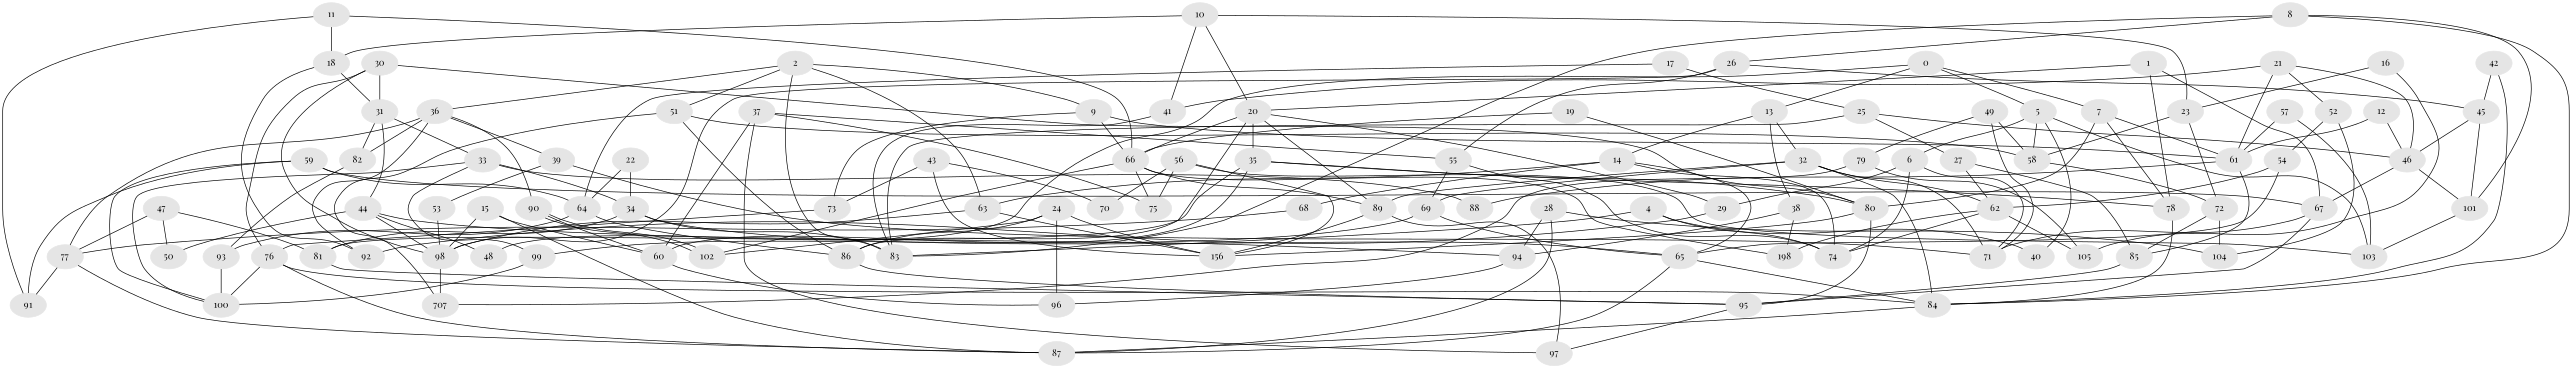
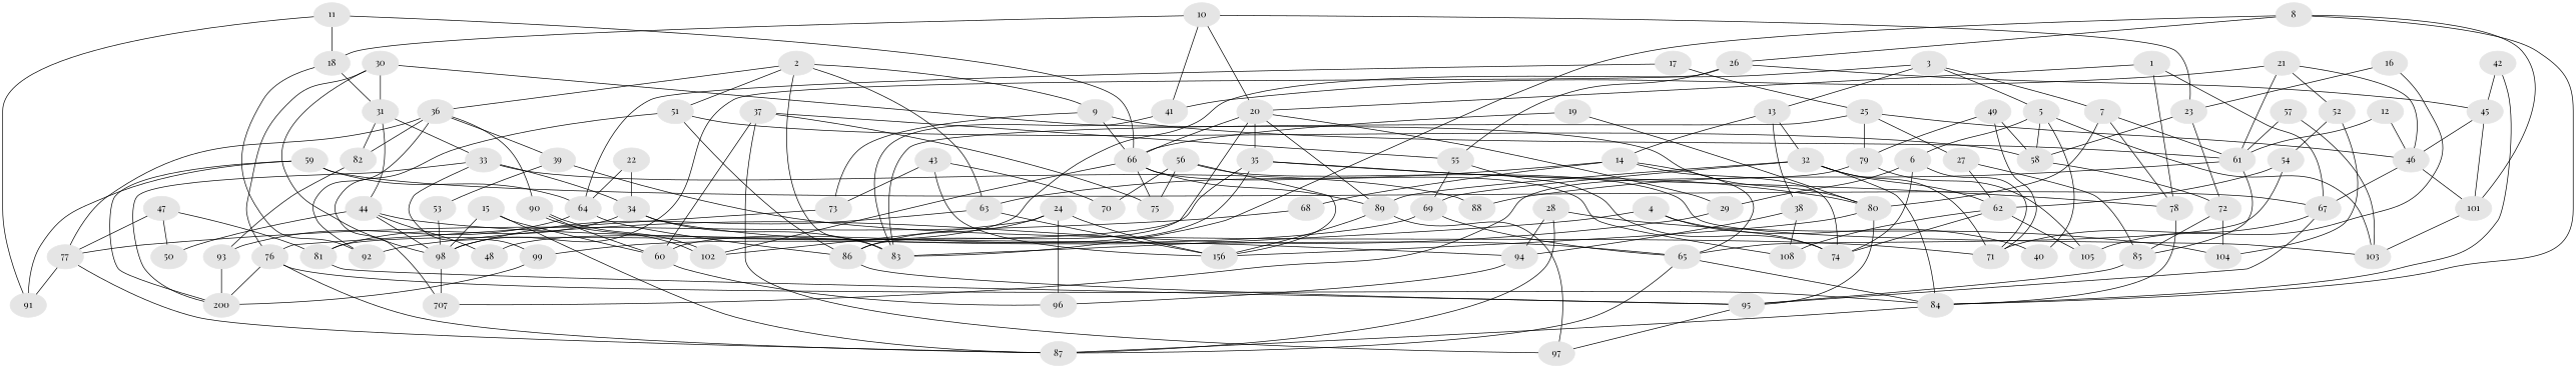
  graph {
    fontname="Playfair Display"
    node [color=gray90 fontname="Playfair Display" style=filled]
    edge [fontname="Playfair Display"]
    1
    20
    67
    78
    29
    66
    35
    86
    89
    71
    95
    84
    2
    9
    36
    51
    63
    83
    61
    73
    92
    82
    39
    77
    90
    58
    n27 [label=707]
    98
    n29 [label=156]
-   3 [label=0]
+   3
    5
    7
    13
    48
    40
    6
    103
    80
    14
    32
    38
    4
    74
    72
    85
    88
    8
    26
    101
    45
    55
    87
    102
    75
-   108 [label=198]
+   108
    76
    10
    18
    23
    41
    31
    11
    91
    12
    46
    65
    68
    62
    69
    94
    15
    60
    96
    16
    105
    17
    25
    64
    27
    79
    93
    33
    44
    19
    81
    97
    21
    52
    104
    54
    22
    34
    24
    28
    30
-   100
+   100 [label=200]
    99
    50
    53
    37
    42
    43
    70
    47
    49
    56
    57
    59
    1 -- 20
    1 -- 67
    1 -- 78
    20 -- 29
    20 -- 66
    20 -- 35
    20 -- 86
    20 -- 89
    67 -- 71
    67 -- 95
    78 -- 84
    29 -- 92
    66 -- 89
    66 -- 102
    66 -- 75
    66 -- 108
    35 -- 78
    35 -- 80
    35 -- 60
    35 -- 81
    86 -- 95
    89 -- n29
    89 -- 97
    95 -- 97
    84 -- 87
    2 -- 9
    2 -- 36
    2 -- 51
    2 -- 63
    2 -- 83
    9 -- 66
    9 -- 61
    9 -- 73
    36 -- 92
    36 -- 82
    36 -- 39
    36 -- 77
    36 -- 90
    51 -- 86
    51 -- 58
    51 -- n27
    63 -- 98
    63 -- n29
    61 -- 85
    61 -- 88
    73 -- 76
    82 -- 93
    39 -- 71
    39 -- 53
    77 -- 87
    77 -- 91
    90 -- 102
    90 -- 102
    90 -- 60
    58 -- 72
    98 -- n27
    3 -- 5
    3 -- 7
    3 -- 13
    3 -- 48
    5 -- 58
    5 -- 40
    5 -- 6
    5 -- 103
    7 -- 78
    7 -- 61
    7 -- 80
    13 -- 14
    13 -- 32
    13 -- 38
    6 -- 29
    6 -- 71
    6 -- 74
    80 -- 95
    80 -- n29
    14 -- 63
    14 -- 74
    14 -- 65
    14 -- 68
    32 -- 89
    32 -- 71
    32 -- 84
    32 -- 62
    32 -- 69
    38 -- 108
    38 -- 94
    4 -- 83
    4 -- 40
    4 -- 74
    72 -- 85
    72 -- 104
    85 -- 95
    8 -- 84
    8 -- 83
    8 -- 26
    8 -- 101
    26 -- 98
    26 -- 45
    26 -- 55
    101 -- 103
    45 -- 101
    45 -- 46
    55 -- 74
    55 -- 69
    76 -- 84
    76 -- 87
    76 -- 100
    10 -- 20
    10 -- 18
    10 -- 23
    10 -- 41
    18 -- 92
    18 -- 31
    23 -- 58
    23 -- 72
    41 -- 83
    31 -- 82
    31 -- 33
    31 -- 44
    11 -- 66
    11 -- 18
    11 -- 91
    12 -- 61
    12 -- 46
    46 -- 67
    46 -- 101
    65 -- 84
    65 -- 87
    68 -- 77
    62 -- 74
    62 -- 108
    62 -- 105
    69 -- 65
    69 -- 99
    94 -- 96
    15 -- 98
    15 -- 87
    15 -- 60
    60 -- 96
    16 -- 23
    16 -- 105
    17 -- 25
    17 -- 64
    25 -- 83
    25 -- 46
    25 -- 27
+   25 -- 79
    64 -- 86
    64 -- 93
    27 -- 85
    27 -- 62
    79 -- n27
    79 -- 105
    93 -- 100
    33 -- 88
    33 -- 34
    33 -- 100
    33 -- 99
    44 -- 98
    44 -- 48
    44 -- 94
    44 -- 50
    19 -- 66
    19 -- 80
    81 -- 95
    21 -- 61
    21 -- 41
    21 -- 46
    21 -- 52
    52 -- 104
    52 -- 54
    54 -- 65
    54 -- 62
    22 -- 64
    22 -- 34
    34 -- 83
    34 -- 65
    34 -- 81
    24 -- 86
    24 -- n29
    24 -- 102
    24 -- 96
    28 -- 87
    28 -- 94
    28 -- 104
    30 -- 98
    30 -- 80
    30 -- 76
    30 -- 31
    99 -- 100
    53 -- 98
    37 -- 55
    37 -- 75
    37 -- 60
    37 -- 97
    42 -- 84
    42 -- 45
    43 -- 73
    43 -- n29
    43 -- 70
    47 -- 77
    47 -- 81
    47 -- 50
    49 -- 71
    49 -- 58
    49 -- 79
    56 -- n29
    56 -- 103
    56 -- 75
    56 -- 70
    57 -- 61
    57 -- 103
    59 -- 67
    59 -- 91
    59 -- 64
    59 -- 100
  }
